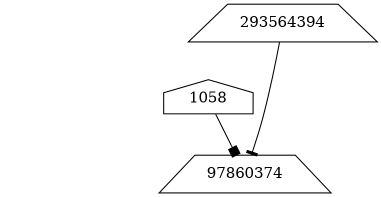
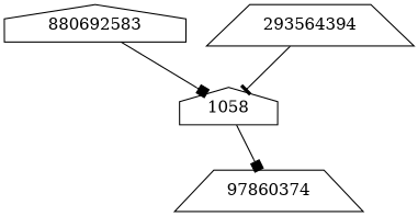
  strict digraph {
    node [shape=trapezium]
    edge [arrowhead=box]
    n1 [label=293564394]
    1058 [shape=house]
    97860374
-   n1 -> 97860374 [arrowhead=tee]
+   880692583 [shape=house]
+   n1 -> 1058 [arrowhead=tee]
    1058 -> 97860374
+   880692583 -> 1058
  }
